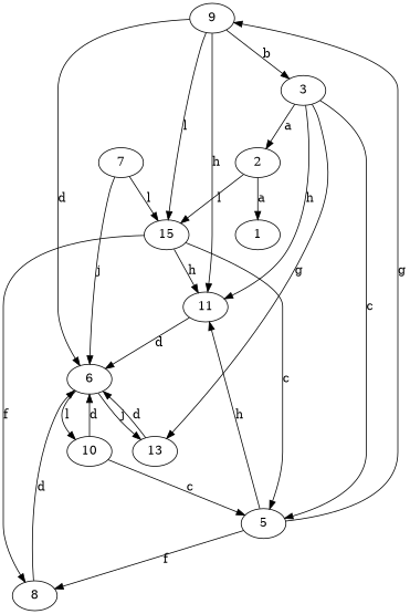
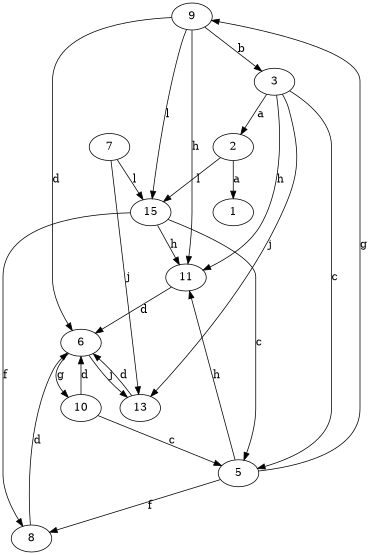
  strict digraph {
    9
    15
    3
    11
    6
    2
    1
    5
    8
    13
    10
    n12 [label=7]
    9 -> 15 [label=l]
    9 -> 3 [label=b]
    9 -> 11 [label=h]
    9 -> 6 [label=d]
    15 -> 11 [label=h]
    15 -> 5 [label=c]
    15 -> 8 [label=f]
    3 -> 11 [label=h]
    3 -> 2 [label=a]
    3 -> 5 [label=c]
-   3 -> 13 [label=g]
+   3 -> 13 [label=j]
    11 -> 6 [label=d]
    6 -> 13 [label=j]
-   6 -> 10 [label=l]
+   6 -> 10 [label=g]
    2 -> 15 [label=l]
    2 -> 1 [label=a]
    5 -> 9 [label=g]
    5 -> 11 [label=h]
    5 -> 8 [label=f]
    8 -> 6 [label=d]
    13 -> 6 [label=d]
    10 -> 6 [label=d]
    10 -> 5 [label=c]
    n12 -> 15 [label=l]
-   n12 -> 6 [label=j]
+   n12 -> 13 [label=j]
  }
